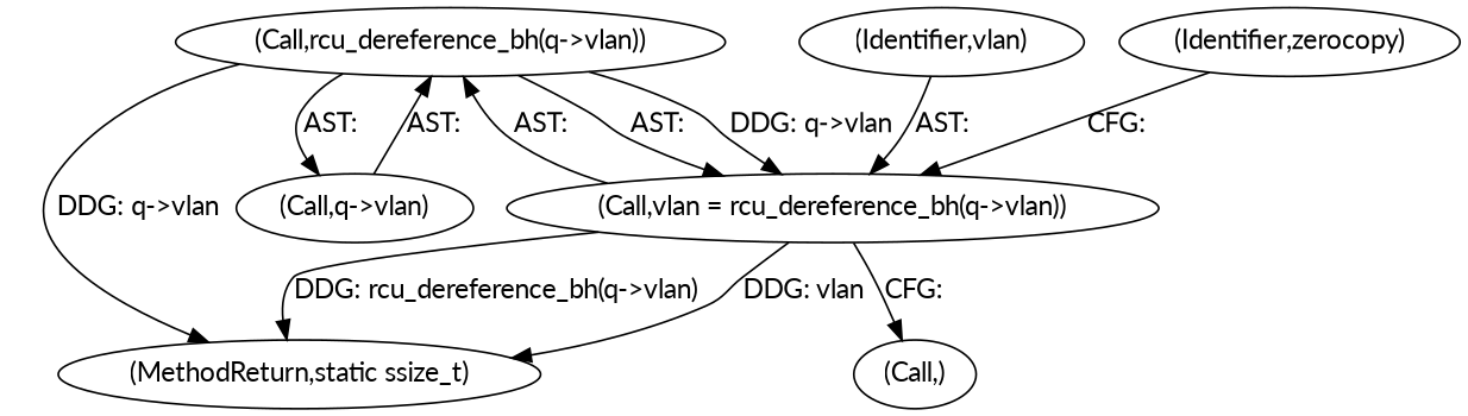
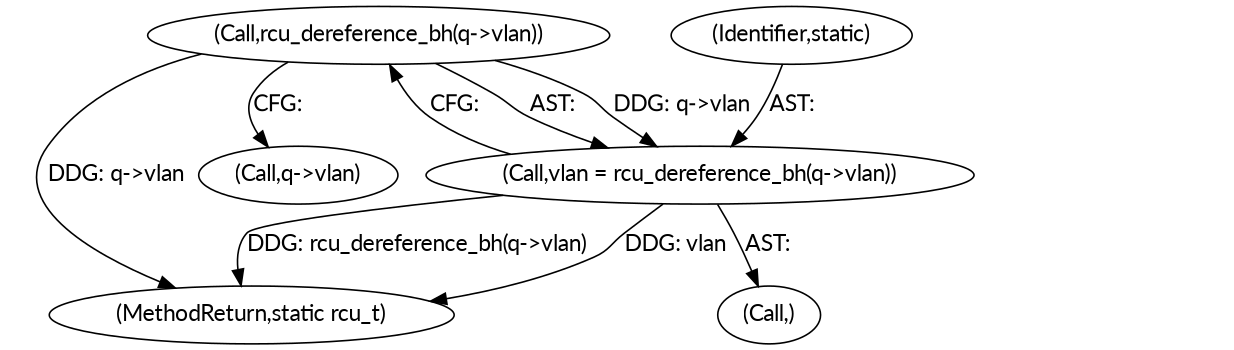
  digraph {
    fontname=Lato
    node [fontname=Lato]
    edge [fontname=Lato]
    n1 [label="(Call,rcu_dereference_bh(q->vlan))"]
    n2 [label="(Call,vlan = rcu_dereference_bh(q->vlan))"]
-   n3 [label="(MethodReturn,static ssize_t)"]
+   n3 [label="(MethodReturn,static rcu_t)"]
    n4 [label="(Call,q->vlan)"]
    n5 [label="(Call,)"]
-   n6 [label="(Identifier,vlan)"]
-   n7 [label="(Identifier,zerocopy)"]
+   n6 [label="(Identifier,static)"]
    n1 -> n2 [label="AST: "]
    n1 -> n2 [label="DDG: q->vlan"]
    n1 -> n3 [label="DDG: q->vlan"]
-   n1 -> n4 [label="AST: "]
-   n2 -> n1 [label="AST: "]
+   n1 -> n4 [label="CFG: "]
+   n2 -> n1 [label="CFG: "]
    n2 -> n3 [label="DDG: vlan"]
    n2 -> n3 [label="DDG: rcu_dereference_bh(q->vlan)"]
-   n2 -> n5 [label="CFG: "]
-   n4 -> n1 [label="AST: "]
+   n2 -> n5 [label="AST: "]
    n6 -> n2 [label="AST: "]
-   n7 -> n2 [label="CFG: "]
  }
